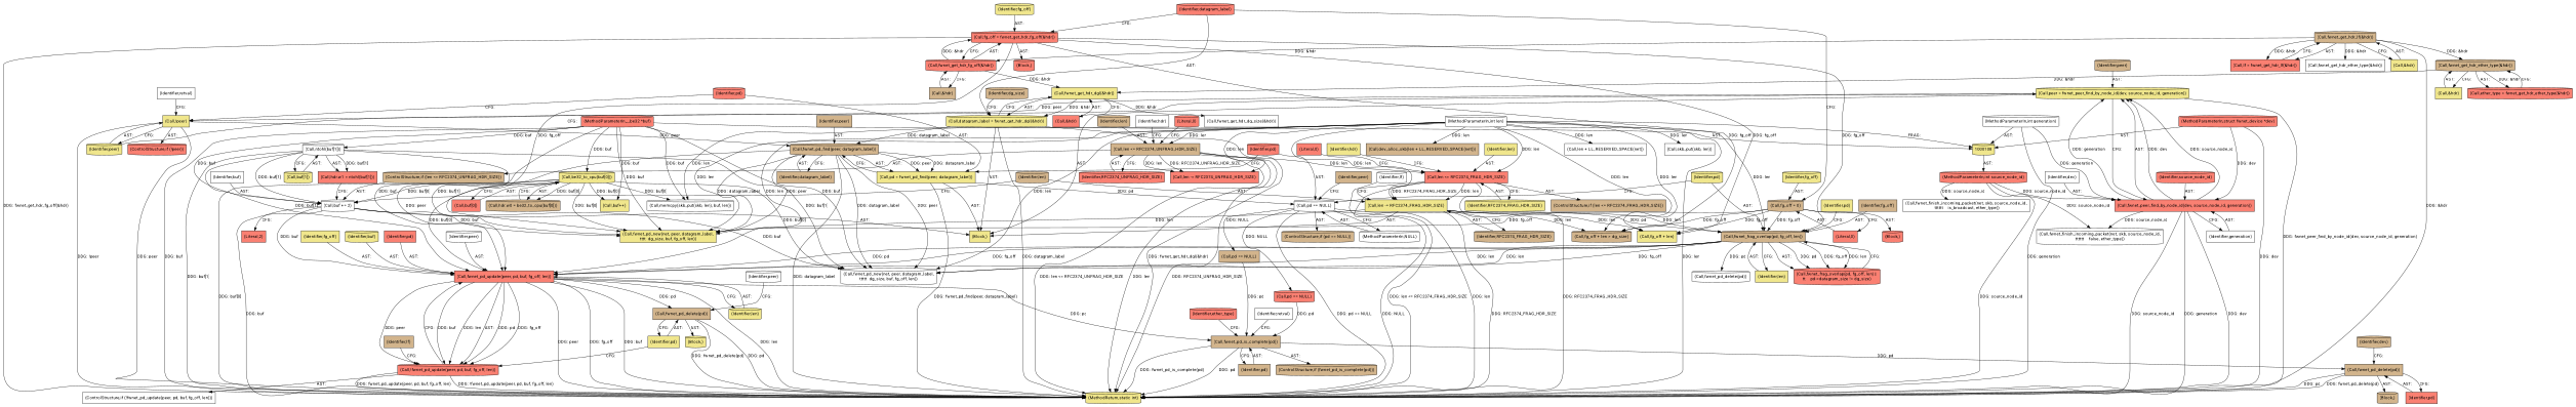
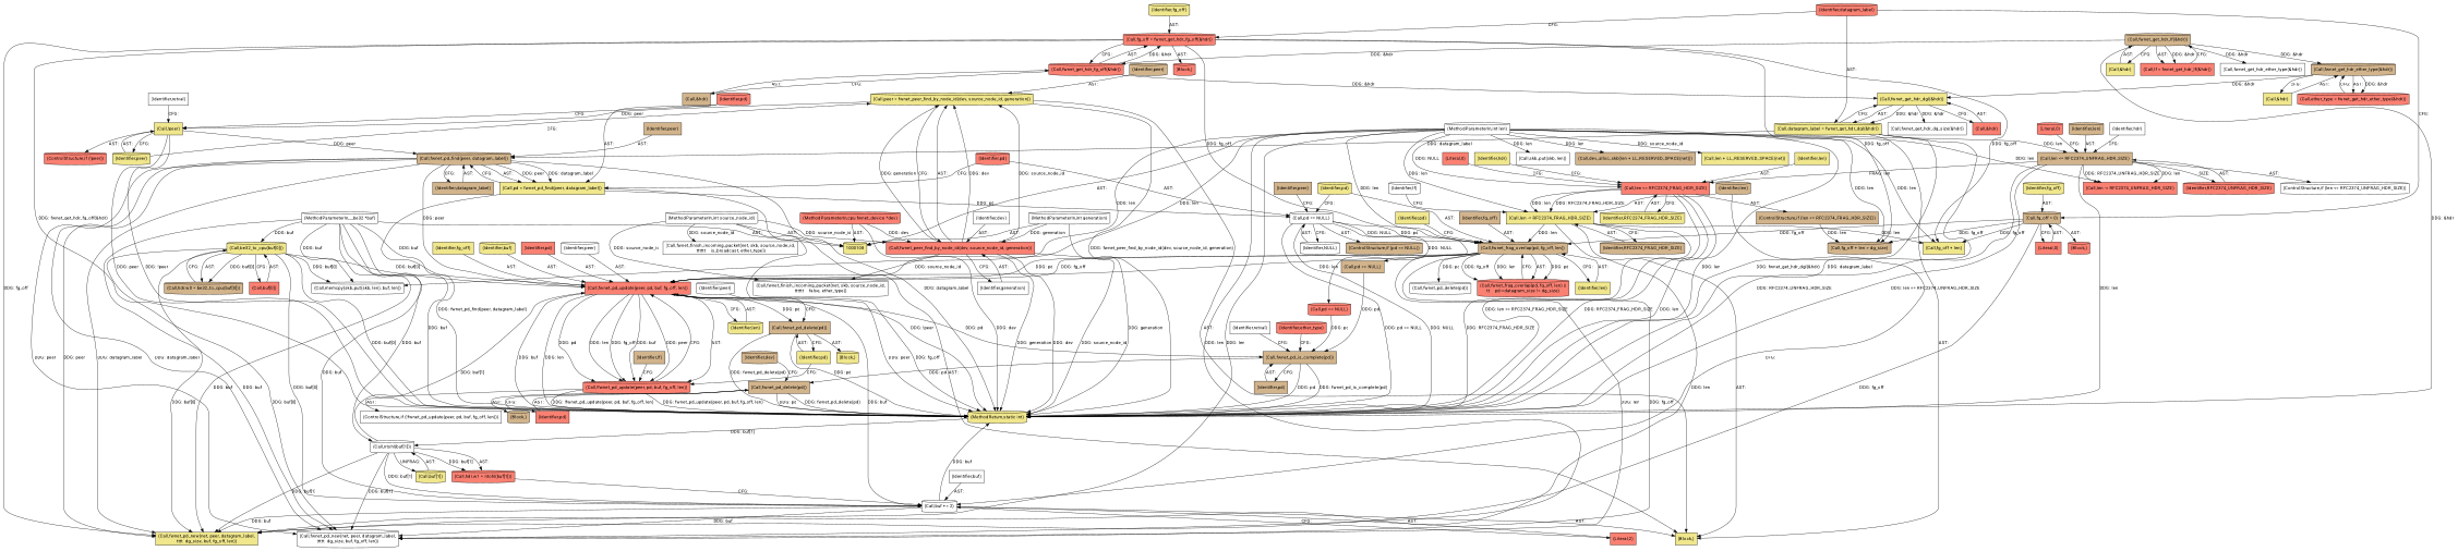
  digraph {
    fontname=Roboto
    node [fillcolor=salmon fontname=Roboto shape=cylinder style=filled]
    edge [fontname=Roboto]
    n1 [label="(Call,fwnet_pd_update(peer, pd, buf, fg_off, len))" shape=box]
    n2 [label="(Call,!fwnet_pd_update(peer, pd, buf, fg_off, len))"]
    n3 [fillcolor=tan label="(Call,fwnet_pd_delete(pd))" shape=box]
    n4 [fillcolor=tan label="(Call,fwnet_pd_is_complete(pd))" shape=box]
    n5 [fillcolor=khaki label="(MethodReturn,static int)"]
    n6 [fillcolor=khaki label="(Identifier,len)"]
    n7 [fillcolor=white label="(ControlStructure,if (!fwnet_pd_update(peer, pd, buf, fg_off, len)))" shape=box]
    n8 [fillcolor=khaki label="(Block,)"]
    n9 [fillcolor=khaki label="(Identifier,pd)" shape=box]
    n10 [fillcolor=tan label="(Call,fwnet_pd_delete(pd))" shape=box]
-   n11 [fillcolor=tan label="(ControlStructure,if (fwnet_pd_is_complete(pd)))"]
    n12 [fillcolor=tan label="(Identifier,pd)" shape=box]
    n13 [fillcolor=tan label="(Call,fwnet_pd_find(peer, datagram_label))"]
    n14 [fillcolor=khaki label="(Call,pd = fwnet_pd_find(peer, datagram_label))" shape=box]
    n15 [fillcolor=tan label="(Identifier,datagram_label)" shape=box]
    n16 [fillcolor=khaki label="(Call,fwnet_pd_new(net, peer, datagram_label,\n\t\t\t\t  dg_size, buf, fg_off, len))" shape=box]
    n17 [fillcolor=white label="(Call,fwnet_pd_new(net, peer, datagram_label,\n\t\t\t\t\t  dg_size, buf, fg_off, len))"]
    n18 [fillcolor=khaki label="(Block,)" shape=box]
    n19 [fillcolor=white label="(Call,pd == NULL)"]
    n20 [fillcolor=khaki label="(Call,!peer)" shape=box]
    n21 [label="(ControlStructure,if (!peer))"]
    n22 [fillcolor=khaki label="(Identifier,peer)"]
    n23 [fillcolor=khaki label="(Call,peer = fwnet_peer_find_by_node_id(dev, source_node_id, generation))"]
    n24 [label="(Call,fwnet_peer_find_by_node_id(dev, source_node_id, generation))" shape=box]
    n25 [fillcolor=white label="(Identifier,generation)" shape=box]
    n26 [fillcolor=white label="(Call,fwnet_finish_incoming_packet(net, skb, source_node_id,\n\t\t\t\t\t\t    false, ether_type))"]
-   n27 [label="(MethodParameterIn,struct fwnet_device *dev)"]
+   n27 [label="(MethodParameterIn,cpu fwnet_device *dev)"]
    1000108 [fillcolor=khaki]
-   n29 [label="(MethodParameterIn,int source_node_id)"]
+   n29 [fillcolor=white label="(MethodParameterIn,int source_node_id)"]
    n30 [fillcolor=white label="(Call,fwnet_finish_incoming_packet(net, skb, source_node_id,\n \t\t\t\t\t\t    is_broadcast, ether_type))" shape=box]
    n31 [fillcolor=white label="(MethodParameterIn,int generation)"]
    n32 [fillcolor=khaki label="(Call,datagram_label = fwnet_get_hdr_dgl(&hdr))"]
    n33 [fillcolor=khaki label="(Call,fwnet_get_hdr_dgl(&hdr))" shape=box]
    n34 [label="(Call,&hdr)" shape=box]
    n35 [fillcolor=white label="(Call,fwnet_get_hdr_dg_size(&hdr))" shape=box]
    n36 [fillcolor=tan label="(Call,fwnet_get_hdr_ether_type(&hdr))"]
    n37 [fillcolor=khaki label="(Call,&hdr)" shape=box]
    n38 [label="(Call,ether_type = fwnet_get_hdr_ether_type(&hdr))"]
    n39 [fillcolor=tan label="(Call,fwnet_get_hdr_lf(&hdr))"]
    n40 [label="(Call,fwnet_get_hdr_fg_off(&hdr))"]
    n41 [fillcolor=khaki label="(Call,&hdr)" shape=box]
    n42 [label="(Call,lf = fwnet_get_hdr_lf(&hdr))" shape=box]
    n43 [fillcolor=white label="(Call,fwnet_get_hdr_ether_type(&hdr))" shape=box]
    n44 [label="(Call,fg_off = fwnet_get_hdr_fg_off(&hdr))"]
    n45 [fillcolor=tan label="(Call,&hdr)" shape=box]
    n46 [fillcolor=tan label="(Call,fwnet_frag_overlap(pd, fg_off, len))"]
    n47 [fillcolor=khaki label="(Call,fg_off + len)" shape=box]
    n48 [fillcolor=tan label="(Call,fg_off + len > dg_size)"]
    n49 [label="(Block,)"]
    n50 [fillcolor=white label="(Call,fwnet_pd_delete(pd))"]
    n51 [label="(Call,fwnet_frag_overlap(pd, fg_off, len) ||\n\t\t    pd->datagram_size != dg_size)"]
    n52 [fillcolor=khaki label="(Identifier,len)" shape=box]
    n53 [fillcolor=tan label="(ControlStructure,if (pd == NULL))"]
-   n54 [fillcolor=white label="(MethodParameterIn,NULL)"]
+   n54 [fillcolor=white label="(Identifier,NULL)"]
    n55 [fillcolor=tan label="(Call,pd == NULL)" shape=box]
    n56 [label="(Call,pd == NULL)"]
    n57 [fillcolor=tan label="(Call,fg_off = 0)"]
    n58 [label="(Literal,0)" shape=box]
    n59 [label="(Block,)"]
    n60 [fillcolor=white label="(MethodParameterIn,int len)"]
    n61 [fillcolor=khaki label="(Call,len -= RFC2374_FRAG_HDR_SIZE)" shape=box]
    n62 [label="(Call,len <= RFC2374_FRAG_HDR_SIZE)" shape=box]
    n63 [fillcolor=tan label="(Call,len <= RFC2374_UNFRAG_HDR_SIZE)" shape=box]
    n64 [fillcolor=white label="(Call,memcpy(skb_put(skb, len), buf, len))"]
    n65 [fillcolor=tan label="(Call,dev_alloc_skb(len + LL_RESERVED_SPACE(net)))" shape=box]
-   n66 [fillcolor=white label="(Call,len + LL_RESERVED_SPACE(net))" shape=box]
+   n66 [fillcolor=khaki label="(Call,len + LL_RESERVED_SPACE(net))" shape=box]
    n67 [label="(Call,len -= RFC2374_UNFRAG_HDR_SIZE)" shape=box]
    n68 [fillcolor=white label="(Call,skb_put(skb, len))" shape=box]
    n69 [fillcolor=tan label="(Identifier,RFC2374_FRAG_HDR_SIZE)"]
    n70 [fillcolor=khaki label="(Identifier,RFC2374_FRAG_HDR_SIZE)"]
    n71 [fillcolor=tan label="(ControlStructure,if (len <= RFC2374_FRAG_HDR_SIZE))" shape=box]
    n72 [label="(Identifier,RFC2374_UNFRAG_HDR_SIZE)"]
-   n73 [fillcolor=tan label="(ControlStructure,if (len <= RFC2374_UNFRAG_HDR_SIZE))"]
+   n73 [fillcolor=white label="(ControlStructure,if (len <= RFC2374_UNFRAG_HDR_SIZE))"]
    n74 [fillcolor=white label="(Call,ntohl(buf[1]))"]
    n75 [fillcolor=white label="(Call,buf += 2)"]
-   n76 [label="(Call,hdr.w1 = ntohl(buf[1]))" shape=box]
+   n76 [label="(Call,hdr.w1 = ntohl(buf[1]))"]
    n77 [fillcolor=khaki label="(Call,buf[1])"]
    n78 [label="(Literal,2)" shape=box]
-   n79 [label="(MethodParameterIn,__be32 *buf)"]
+   n79 [fillcolor=white label="(MethodParameterIn,__be32 *buf)"]
    n80 [fillcolor=khaki label="(Call,be32_to_cpu(buf[0]))"]
-   n81 [fillcolor=khaki label="(Call,buf++)" shape=box]
    n82 [label="(Call,buf[0])" shape=box]
    n83 [fillcolor=tan label="(Call,hdr.w0 = be32_to_cpu(buf[0]))"]
    n84 [fillcolor=tan label="(Block,)"]
    n85 [label="(Identifier,pd)" shape=box]
    n86 [fillcolor=white label="(Identifier,peer)"]
    n87 [fillcolor=white label="(Identifier,retval)" shape=box]
    n88 [fillcolor=khaki label="(Identifier,fg_off)" shape=box]
    n89 [fillcolor=tan label="(Identifier,peer)" shape=box]
    n90 [label="(Identifier,ether_type)"]
    n91 [fillcolor=khaki label="(Identifier,buf)"]
    n92 [fillcolor=tan label="(Identifier,len)"]
    n93 [fillcolor=white label="(Identifier,hdr)" shape=box]
    n94 [label="(Identifier,pd)"]
    n95 [fillcolor=khaki label="(Identifier,fg_off)"]
    n96 [label="(Identifier,datagram_label)"]
    n97 [fillcolor=white label="(Identifier,buf)" shape=box]
    n98 [fillcolor=khaki label="(Identifier,len)" shape=box]
    n99 [fillcolor=tan label="(Identifier,peer)" shape=box]
    n100 [label="(Literal,0)" shape=box]
-   n101 [label="(Identifier,source_node_id)"]
    n102 [fillcolor=khaki label="(Identifier,pd)" shape=box]
    n103 [fillcolor=white label="(Identifier,lf)"]
    n104 [label="(Identifier,pd)"]
    n105 [fillcolor=tan label="(Identifier,peer)"]
    n106 [fillcolor=tan label="(Identifier,fg_off)" shape=box]
    n107 [fillcolor=white label="(Identifier,dev)" shape=box]
    n108 [fillcolor=khaki label="(Identifier,fg_off)"]
    n109 [fillcolor=tan label="(Identifier,len)"]
    n110 [fillcolor=white label="(Identifier,peer)"]
    n111 [fillcolor=tan label="(Identifier,lf)" shape=box]
    n112 [fillcolor=khaki label="(Identifier,hdr)" shape=box]
-   n113 [fillcolor=tan label="(Identifier,dg_size)"]
    n114 [fillcolor=white label="(Identifier,retval)" shape=box]
    n115 [fillcolor=tan label="(Identifier,dev)"]
    n116 [label="(Identifier,pd)" shape=box]
    n117 [label="(Literal,0)"]
    n118 [fillcolor=khaki label="(Identifier,pd)"]
    n1 -> n2 [label="AST: "]
    n1 -> n2 [label="DDG: pd"]
    n1 -> n2 [label="DDG: fg_off"]
    n1 -> n2 [label="DDG: buf"]
    n1 -> n2 [label="DDG: peer"]
    n1 -> n2 [label="DDG: len"]
    n1 -> n3 [label="DDG: pd"]
    n1 -> n4 [label="DDG: pd"]
    n1 -> n5 [label="DDG: peer"]
    n1 -> n5 [label="DDG: fg_off"]
    n1 -> n5 [label="DDG: buf"]
    n1 -> n5 [label="DDG: len"]
    n1 -> n6 [label="CFG: "]
    n2 -> n1 [label="CFG: "]
    n2 -> n5 [label="DDG: fwnet_pd_update(peer, pd, buf, fg_off, len)"]
    n2 -> n5 [label="DDG: !fwnet_pd_update(peer, pd, buf, fg_off, len)"]
    n2 -> n7 [label="AST: "]
    n3 -> n5 [label="DDG: fwnet_pd_delete(pd)"]
    n3 -> n5 [label="DDG: pd"]
    n3 -> n8 [label="AST: "]
    n3 -> n9 [label="CFG: "]
    n4 -> n5 [label="DDG: pd"]
    n4 -> n5 [label="DDG: fwnet_pd_is_complete(pd)"]
    n4 -> n10 [label="DDG: pd"]
-   n4 -> n11 [label="AST: "]
    n4 -> n12 [label="CFG: "]
    n6 -> n1 [label="AST: "]
    n9 -> n2 [label="CFG: "]
    n9 -> n3 [label="AST: "]
    n10 -> n5 [label="DDG: pd"]
    n10 -> n5 [label="DDG: fwnet_pd_delete(pd)"]
    n10 -> n84 [label="AST: "]
    n10 -> n85 [label="CFG: "]
    n12 -> n4 [label="AST: "]
    n13 -> n1 [label="DDG: peer"]
    n13 -> n5 [label="DDG: datagram_label"]
    n13 -> n14 [label="AST: "]
    n13 -> n14 [label="DDG: peer"]
    n13 -> n14 [label="DDG: datagram_label"]
    n13 -> n15 [label="CFG: "]
    n13 -> n16 [label="DDG: peer"]
    n13 -> n16 [label="DDG: datagram_label"]
    n13 -> n17 [label="DDG: peer"]
    n13 -> n17 [label="DDG: datagram_label"]
    n14 -> n5 [label="DDG: fwnet_pd_find(peer, datagram_label)"]
    n14 -> n13 [label="CFG: "]
    n14 -> n18 [label="AST: "]
    n14 -> n19 [label="DDG: pd"]
    n15 -> n13 [label="AST: "]
    n19 -> n5 [label="DDG: pd == NULL"]
    n19 -> n5 [label="DDG: NULL"]
    n19 -> n46 [label="DDG: pd"]
    n19 -> n53 [label="AST: "]
    n19 -> n54 [label="CFG: "]
    n19 -> n55 [label="DDG: NULL"]
    n19 -> n56 [label="DDG: NULL"]
    n20 -> n5 [label="DDG: peer"]
    n20 -> n5 [label="DDG: !peer"]
    n20 -> n13 [label="DDG: peer"]
    n20 -> n21 [label="AST: "]
    n20 -> n22 [label="CFG: "]
    n22 -> n20 [label="AST: "]
    n22 -> n23 [label="CFG: "]
    n23 -> n5 [label="DDG: fwnet_peer_find_by_node_id(dev, source_node_id, generation)"]
    n23 -> n18 [label="AST: "]
    n23 -> n20 [label="DDG: peer"]
    n23 -> n24 [label="CFG: "]
    n24 -> n5 [label="DDG: dev"]
    n24 -> n5 [label="DDG: source_node_id"]
    n24 -> n5 [label="DDG: generation"]
    n24 -> n23 [label="AST: "]
    n24 -> n23 [label="DDG: dev"]
    n24 -> n23 [label="DDG: source_node_id"]
    n24 -> n23 [label="DDG: generation"]
    n24 -> n25 [label="CFG: "]
    n24 -> n26 [label="DDG: source_node_id"]
    n25 -> n24 [label="AST: "]
    n27 -> n5 [label="DDG: dev"]
    n27 -> n24 [label="DDG: dev"]
    n27 -> 1000108 [label="AST: "]
-   n29 -> n5 [label="DDG: source_node_id"]
+   n29 -> n5 [label="DDG: !peer"]
    n29 -> n24 [label="DDG: source_node_id"]
    n29 -> n26 [label="DDG: source_node_id"]
-   1000108 -> n29 [label="AST: "]
+   n29 -> 1000108 [label="AST: "]
    n29 -> n30 [label="DDG: source_node_id"]
    n31 -> n5 [label="DDG: generation"]
    n31 -> n24 [label="DDG: generation"]
    n31 -> 1000108 [label="AST: "]
    n32 -> n5 [label="DDG: fwnet_get_hdr_dgl(&hdr)"]
    n32 -> n5 [label="DDG: datagram_label"]
    n32 -> n13 [label="DDG: datagram_label"]
    n32 -> n18 [label="AST: "]
    n32 -> n33 [label="CFG: "]
    n33 -> n32 [label="AST: "]
    n33 -> n32 [label="DDG: &hdr"]
    n33 -> n34 [label="CFG: "]
    n33 -> n35 [label="DDG: &hdr"]
    n34 -> n33 [label="AST: "]
    n36 -> n33 [label="DDG: &hdr"]
    n36 -> n37 [label="CFG: "]
    n36 -> n38 [label="AST: "]
    n36 -> n38 [label="DDG: &hdr"]
    n37 -> n36 [label="AST: "]
    n38 -> n36 [label="CFG: "]
    n39 -> n5 [label="DDG: &hdr"]
    n39 -> n36 [label="DDG: &hdr"]
    n39 -> n40 [label="DDG: &hdr"]
    n39 -> n41 [label="CFG: "]
    n39 -> n42 [label="AST: "]
    n39 -> n42 [label="DDG: &hdr"]
    n39 -> n43 [label="DDG: &hdr"]
    n40 -> n33 [label="DDG: &hdr"]
    n40 -> n44 [label="AST: "]
    n40 -> n44 [label="DDG: &hdr"]
    n40 -> n45 [label="CFG: "]
    n41 -> n39 [label="AST: "]
    n42 -> n39 [label="CFG: "]
    n44 -> n5 [label="DDG: fwnet_get_hdr_fg_off(&hdr)"]
    n44 -> n16 [label="DDG: fg_off"]
    n44 -> n40 [label="CFG: "]
    n44 -> n46 [label="DDG: fg_off"]
    n44 -> n47 [label="DDG: fg_off"]
    n44 -> n48 [label="DDG: fg_off"]
    n44 -> n49 [label="AST: "]
    n45 -> n40 [label="AST: "]
    n46 -> n1 [label="DDG: pd"]
    n46 -> n1 [label="DDG: fg_off"]
    n46 -> n1 [label="DDG: len"]
    n46 -> n17 [label="DDG: fg_off"]
    n46 -> n17 [label="DDG: len"]
    n46 -> n50 [label="DDG: pd"]
    n46 -> n51 [label="AST: "]
    n46 -> n51 [label="DDG: pd"]
    n46 -> n51 [label="DDG: fg_off"]
    n46 -> n51 [label="DDG: len"]
    n46 -> n52 [label="CFG: "]
    n51 -> n46 [label="CFG: "]
    n52 -> n46 [label="AST: "]
    n54 -> n19 [label="AST: "]
    n55 -> n4 [label="DDG: pd"]
    n56 -> n4 [label="DDG: pd"]
    n57 -> n16 [label="DDG: fg_off"]
    n57 -> n46 [label="DDG: fg_off"]
    n57 -> n47 [label="DDG: fg_off"]
    n57 -> n48 [label="DDG: fg_off"]
    n57 -> n58 [label="CFG: "]
    n57 -> n59 [label="AST: "]
    n58 -> n57 [label="AST: "]
    n60 -> n1 [label="DDG: len"]
    n60 -> n5 [label="DDG: len"]
    n60 -> n16 [label="DDG: len"]
    n60 -> n17 [label="DDG: len"]
-   n60 -> 1000108 [label="FRAG: "]
+   n60 -> 1000108 [label="AST: "]
    n60 -> n46 [label="DDG: len"]
    n60 -> n47 [label="DDG: len"]
    n60 -> n48 [label="DDG: len"]
    n60 -> n61 [label="DDG: len"]
-   n60 -> n62 [label="DDG: len"]
+   n60 -> n62 [label="DDG: NULL"]
    n60 -> n63 [label="DDG: len"]
    n60 -> n64 [label="DDG: len"]
    n60 -> n65 [label="DDG: len"]
-   n60 -> n66 [label="DDG: len"]
+   n60 -> n66 [label="DDG: source_node_id"]
    n60 -> n67 [label="DDG: len"]
    n60 -> n68 [label="DDG: len"]
    n61 -> n5 [label="DDG: RFC2374_FRAG_HDR_SIZE"]
    n61 -> n16 [label="DDG: len"]
    n61 -> n18 [label="AST: "]
    n61 -> n46 [label="DDG: len"]
    n61 -> n47 [label="DDG: len"]
-   n61 -> n48 [label="DDG: len"]
+   n71 -> n48 [label="DDG: len"]
    n61 -> n69 [label="CFG: "]
    n62 -> n5 [label="DDG: len <= RFC2374_FRAG_HDR_SIZE"]
    n62 -> n5 [label="DDG: RFC2374_FRAG_HDR_SIZE"]
    n62 -> n5 [label="DDG: len"]
    n62 -> n61 [label="DDG: RFC2374_FRAG_HDR_SIZE"]
    n62 -> n61 [label="DDG: len"]
    n62 -> n70 [label="CFG: "]
    n62 -> n71 [label="AST: "]
    n63 -> n5 [label="DDG: len <= RFC2374_UNFRAG_HDR_SIZE"]
    n63 -> n5 [label="DDG: len"]
    n63 -> n5 [label="DDG: RFC2374_UNFRAG_HDR_SIZE"]
-   n63 -> n62 [label="DDG: len"]
+   n63 -> n62 [label="FRAG: len"]
    n63 -> n67 [label="DDG: RFC2374_UNFRAG_HDR_SIZE"]
    n63 -> n67 [label="DDG: len"]
-   n63 -> n72 [label="CFG: "]
+   n63 -> n72 [label="SIZE: "]
    n63 -> n73 [label="AST: "]
    n69 -> n61 [label="AST: "]
    n70 -> n62 [label="AST: "]
    n72 -> n63 [label="AST: "]
    n74 -> n1 [label="DDG: buf[1]"]
-   n74 -> n5 [label="DDG: buf[1]"]
+   n5 -> n74 [label="DDG: buf[1]"]
    n74 -> n16 [label="DDG: buf[1]"]
    n74 -> n17 [label="DDG: buf[1]"]
    n74 -> n75 [label="DDG: buf[1]"]
    n74 -> n76 [label="AST: "]
    n74 -> n76 [label="DDG: buf[1]"]
-   n74 -> n77 [label="CFG: "]
+   n74 -> n77 [label="UNFRAG: "]
    n75 -> n1 [label="DDG: buf"]
    n75 -> n5 [label="DDG: buf"]
    n75 -> n16 [label="DDG: buf"]
    n75 -> n17 [label="DDG: buf"]
    n75 -> n18 [label="AST: "]
    n75 -> n78 [label="CFG: "]
    n76 -> n75 [label="CFG: "]
    n77 -> n74 [label="AST: "]
-   n73 -> n75 [label="AST: "]
+   n78 -> n75 [label="AST: "]
    n79 -> n1 [label="DDG: buf"]
    n79 -> n5 [label="DDG: buf"]
    n79 -> n16 [label="DDG: buf"]
    n79 -> n17 [label="DDG: buf"]
    n79 -> 1000108 [label="AST: "]
    n79 -> n64 [label="DDG: buf"]
    n79 -> n74 [label="DDG: buf"]
    n79 -> n75 [label="DDG: buf"]
    n79 -> n80 [label="DDG: buf"]
-   n79 -> n81 [label="DDG: buf"]
    n80 -> n1 [label="DDG: buf[0]"]
    n80 -> n5 [label="DDG: buf[0]"]
    n80 -> n16 [label="DDG: buf[0]"]
    n80 -> n17 [label="DDG: buf[0]"]
    n80 -> n64 [label="DDG: buf[0]"]
    n80 -> n75 [label="DDG: buf[0]"]
-   n80 -> n81 [label="DDG: buf[0]"]
    n80 -> n82 [label="CFG: "]
    n80 -> n83 [label="AST: "]
    n80 -> n83 [label="DDG: buf[0]"]
    n82 -> n80 [label="AST: "]
    n83 -> n80 [label="CFG: "]
    n85 -> n10 [label="AST: "]
    n86 -> n1 [label="AST: "]
    n87 -> n4 [label="CFG: "]
    n88 -> n1 [label="AST: "]
    n89 -> n13 [label="AST: "]
    n90 -> n4 [label="CFG: "]
    n91 -> n1 [label="AST: "]
    n92 -> n63 [label="AST: "]
    n93 -> n63 [label="CFG: "]
    n94 -> n14 [label="CFG: "]
    n94 -> n19 [label="AST: "]
    n95 -> n44 [label="AST: "]
    n96 -> n32 [label="AST: "]
    n96 -> n44 [label="CFG: "]
    n96 -> n57 [label="CFG: "]
    n97 -> n75 [label="AST: "]
    n98 -> n62 [label="AST: "]
    n99 -> n19 [label="CFG: "]
    n100 -> n62 [label="CFG: "]
-   n101 -> n24 [label="AST: "]
    n102 -> n46 [label="CFG: "]
    n103 -> n61 [label="CFG: "]
    n104 -> n14 [label="AST: "]
    n104 -> n20 [label="CFG: "]
    n105 -> n23 [label="AST: "]
    n106 -> n46 [label="AST: "]
    n107 -> n24 [label="AST: "]
    n108 -> n57 [label="AST: "]
    n109 -> n61 [label="AST: "]
    n109 -> n75 [label="CFG: "]
    n110 -> n3 [label="CFG: "]
    n111 -> n2 [label="CFG: "]
    n112 -> n62 [label="CFG: "]
-   n113 -> n32 [label="CFG: "]
    n114 -> n20 [label="CFG: "]
    n115 -> n10 [label="CFG: "]
    n116 -> n1 [label="AST: "]
    n117 -> n63 [label="CFG: "]
    n118 -> n19 [label="CFG: "]
    n118 -> n46 [label="AST: "]
  }
